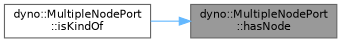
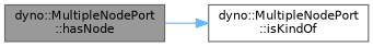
  digraph {
    rankdir=RL
    node [fontname=Helvetica fontsize=10 shape=box style=filled]
    n1 [color=gray40 fillcolor=grey60 fontcolor=black height=0.2 label="dyno::MultipleNodePort\l::hasNode" width=0.4]
    n2 [color=grey40 fillcolor=white height=0.2 label="dyno::MultipleNodePort\l::isKindOf" width=0.4]
-   n1 -> n2 [color=steelblue1 dir=back fontname=Helvetica fontsize=10 labelfontname=Helvetica labelfontsize=10 style=solid]
+   n2 -> n1 [color=steelblue1 dir=back fontname=Helvetica fontsize=10 labelfontname=Helvetica labelfontsize=10 style=solid]
  }
